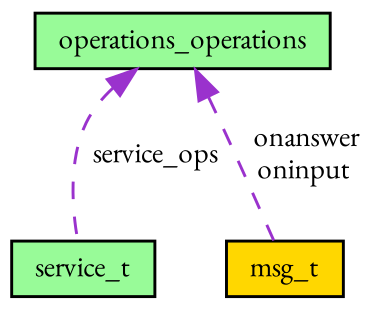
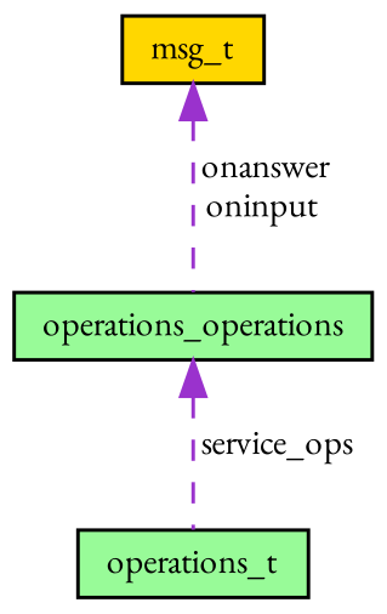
  digraph {
    fontname="EB Garamond"
    node [color=black fillcolor=palegreen fontname="EB Garamond" fontsize=10 shape=record style=filled]
    edge [color=darkorchid3 dir=back fontname="EB Garamond" fontsize=10 labelfontname=Helvetica labelfontsize=10 style=dashed]
-   n1 [fontcolor=black height=0.2 label=service_t width=0.4]
+   n1 [fontcolor=black height=0.2 label=operations_t width=0.4]
    n2 [height=0.2 label=operations_operations width=0.4]
    n3 [fillcolor=gold height=0.2 label=msg_t width=0.4]
    n2 -> n1 [label=" service_ops"]
-   n2 -> n3 [label=" onanswer\noninput"]
+   n3 -> n2 [label=" onanswer\noninput"]
  }
